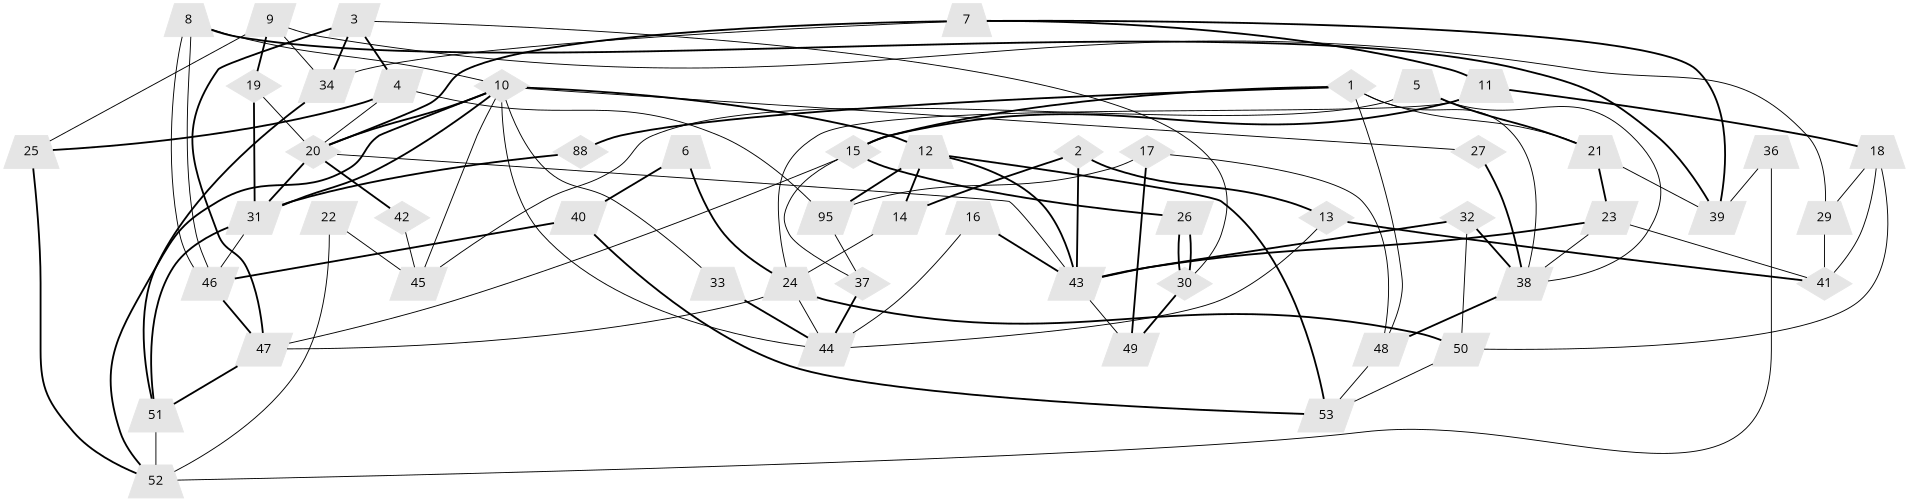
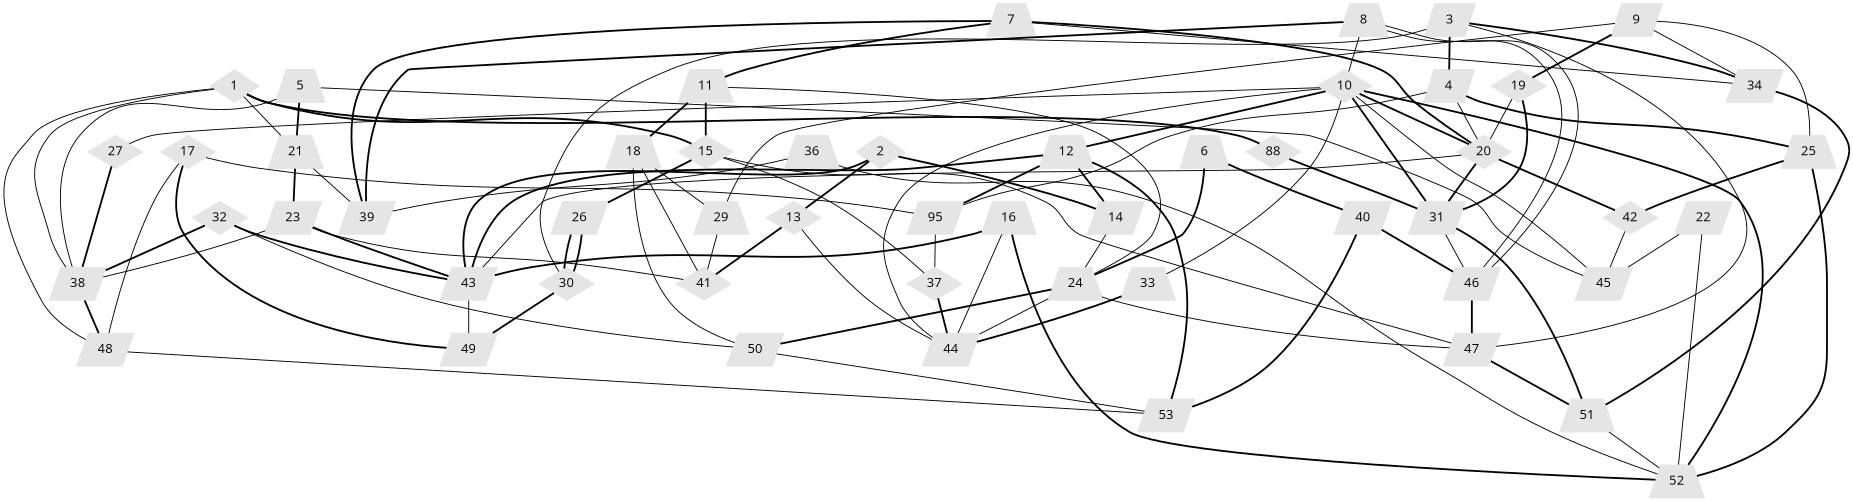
  graph {
    fontname="Open Sans"
    node [color=gray90 fontname="Open Sans" shape=parallelogram style=filled]
    edge [fontname="Open Sans" style=bold]
    1 [shape=diamond]
    15 [shape=diamond]
    21 [shape=trapezium]
    n4 [label=88 shape=diamond]
    38
    48
    47
    26
    37 [shape=diamond]
    39
    23
    31
    53
    2 [shape=diamond]
    13 [shape=diamond]
    14
    43
    44
    41 [shape=diamond]
    24 [shape=trapezium]
    49
    3
    4
    30 [shape=diamond]
    34
    20 [shape=diamond]
    25 [shape=trapezium]
    n28 [label=95]
    51 [shape=trapezium]
    42 [shape=diamond]
    52 [shape=trapezium]
    5 [shape=trapezium]
    45
    6 [shape=trapezium]
    40
    50
    46
    7 [shape=trapezium]
    11 [shape=trapezium]
    18 [shape=trapezium]
    8 [shape=trapezium]
    10 [shape=diamond]
    12 [shape=trapezium]
    27 [shape=diamond]
    33 [shape=trapezium]
    9
    19 [shape=diamond]
    29 [shape=trapezium]
    22
    16 [shape=trapezium]
    17 [shape=diamond]
    32 [shape=diamond]
    36 [shape=trapezium]
    1 -- 15
    1 -- 21 [style=solid]
    1 -- n4
    1 -- 38 [style=solid]
    1 -- 48 [style=solid]
    15 -- 47 [style=solid]
    15 -- 26
    15 -- 37 [style=solid]
    21 -- 39 [style=solid]
    21 -- 23
    n4 -- 31
    38 -- 48
    48 -- 53 [style=solid]
    47 -- 51
    26 -- 30
    26 -- 30
    37 -- 44
    23 -- 38 [style=solid]
    23 -- 43
    23 -- 41 [style=solid]
    31 -- 51
    31 -- 46 [style=solid]
    2 -- 13
    2 -- 14
    2 -- 43
    13 -- 44 [style=solid]
    13 -- 41
    14 -- 24 [style=solid]
    43 -- 49 [style=solid]
    24 -- 47 [style=solid]
    24 -- 44 [style=solid]
    24 -- 50
-   3 -- 47
+   3 -- 47 [style=solid]
    3 -- 4
    3 -- 30 [style=solid]
    3 -- 34
    4 -- 20 [style=solid]
    4 -- 25
    4 -- n28 [style=solid]
    30 -- 49
    34 -- 51
    20 -- 31
    20 -- 43 [style=solid]
    20 -- 42
+   25 -- 42
    25 -- 52
    n28 -- 37 [style=solid]
    51 -- 52 [style=solid]
    42 -- 45 [style=solid]
    5 -- 21
    5 -- 38 [style=solid]
    5 -- 45 [style=solid]
    6 -- 24
    6 -- 40
    40 -- 53
    40 -- 46
    50 -- 53 [style=solid]
    46 -- 47
    7 -- 39
    7 -- 34 [style=solid]
    7 -- 20
    7 -- 11
    11 -- 15
    11 -- 24 [style=solid]
    11 -- 18
    18 -- 41 [style=solid]
    18 -- 50 [style=solid]
    18 -- 29 [style=solid]
    8 -- 39
    8 -- 46 [style=solid]
    8 -- 46 [style=solid]
    8 -- 10 [style=solid]
    10 -- 31
    10 -- 44 [style=solid]
    10 -- 20
    10 -- 52
    10 -- 45 [style=solid]
    10 -- 12
    10 -- 27 [style=solid]
    10 -- 33 [style=solid]
    12 -- 53
    12 -- 14
    12 -- 43
    12 -- n28
    27 -- 38
    33 -- 44
    9 -- 34 [style=solid]
    9 -- 25 [style=solid]
    9 -- 19
    9 -- 29 [style=solid]
    19 -- 31
    19 -- 20 [style=solid]
    29 -- 41 [style=solid]
    22 -- 52 [style=solid]
    22 -- 45 [style=solid]
    16 -- 43
    16 -- 44 [style=solid]
+   16 -- 52
    17 -- 48 [style=solid]
    17 -- 49
    17 -- n28 [style=solid]
    32 -- 38
    32 -- 43
    32 -- 50 [style=solid]
    36 -- 39 [style=solid]
    36 -- 52 [style=solid]
  }
